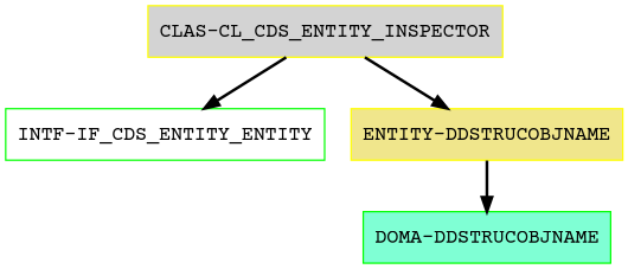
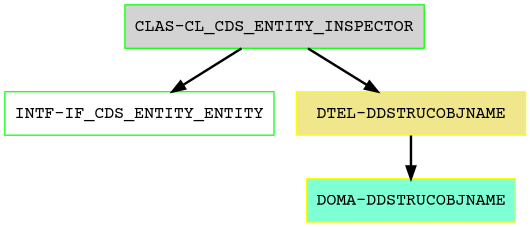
  digraph {
    fontname="Courier Prime"
    node [color=green fontname="Courier Prime" shape=box style=filled]
    edge [fontname="Courier Prime" style=bold]
-   "CLAS-CL_CDS_ENTITY_INSPECTOR" [color=yellow fillcolor=lightgrey]
+   "CLAS-CL_CDS_ENTITY_INSPECTOR" [fillcolor=lightgrey]
    n2 [fillcolor=white label="INTF-IF_CDS_ENTITY_ENTITY"]
-   "DTEL-DDSTRUCOBJNAME" [color=yellow fillcolor=khaki label="ENTITY-DDSTRUCOBJNAME"]
-   "DOMA-DDSTRUCOBJNAME" [fillcolor=aquamarine]
+   "DTEL-DDSTRUCOBJNAME" [color=yellow fillcolor=khaki]
+   "DOMA-DDSTRUCOBJNAME" [color=yellow fillcolor=aquamarine]
    "CLAS-CL_CDS_ENTITY_INSPECTOR" -> n2
    "CLAS-CL_CDS_ENTITY_INSPECTOR" -> "DTEL-DDSTRUCOBJNAME"
    "DTEL-DDSTRUCOBJNAME" -> "DOMA-DDSTRUCOBJNAME"
  }
